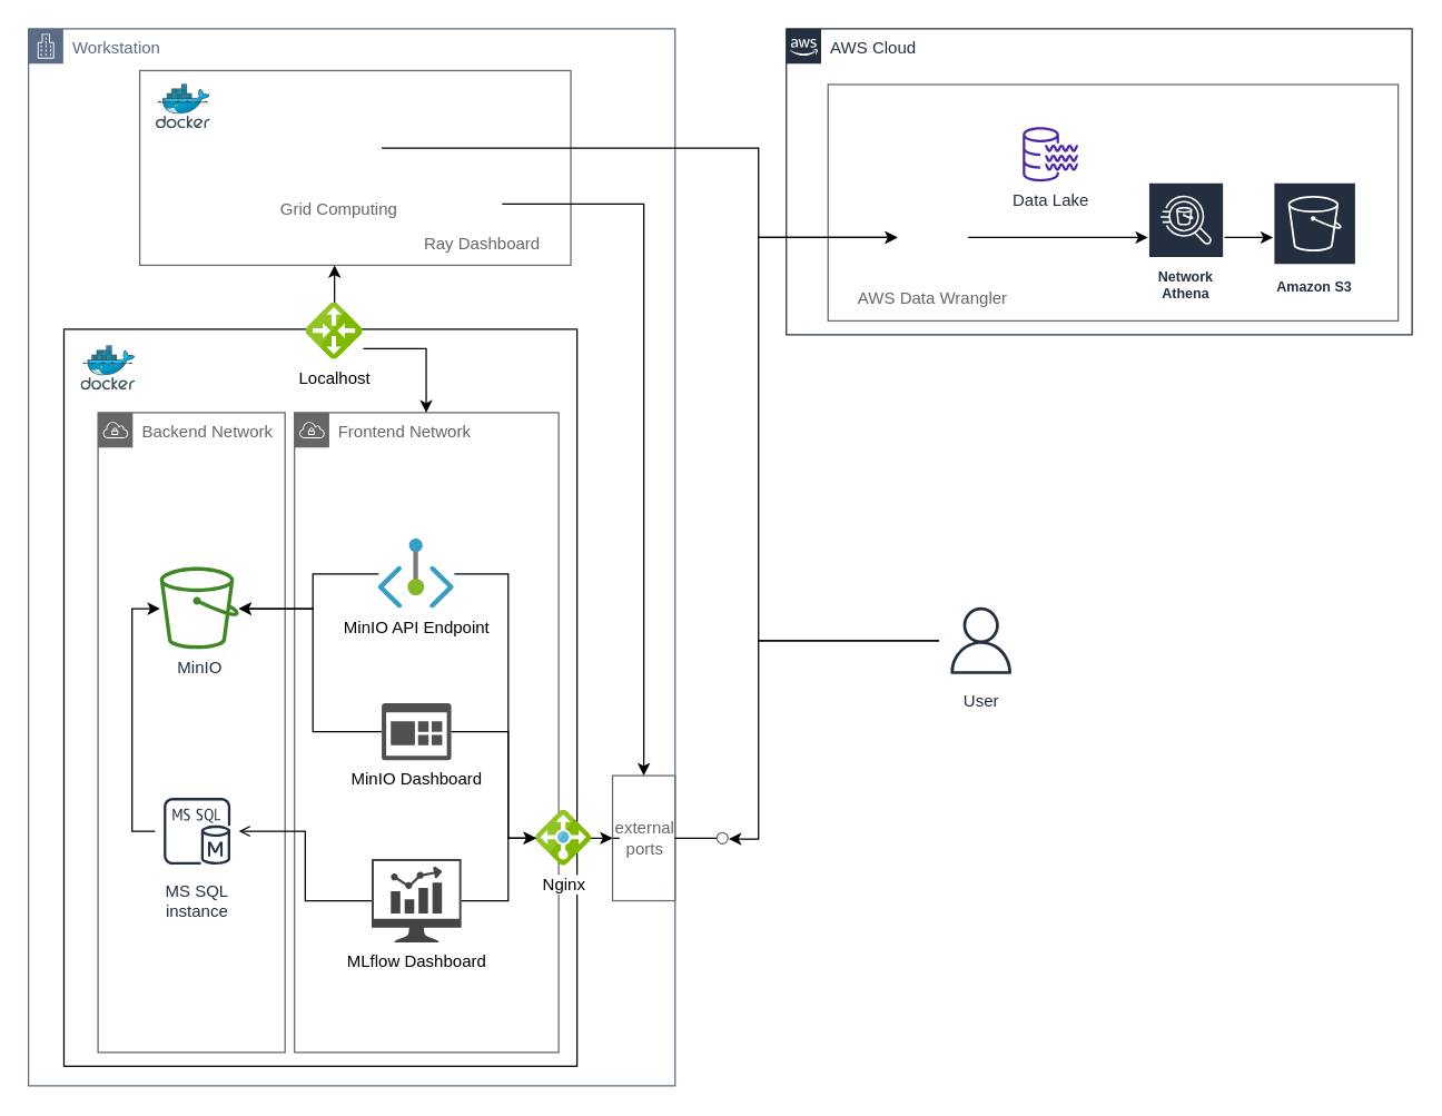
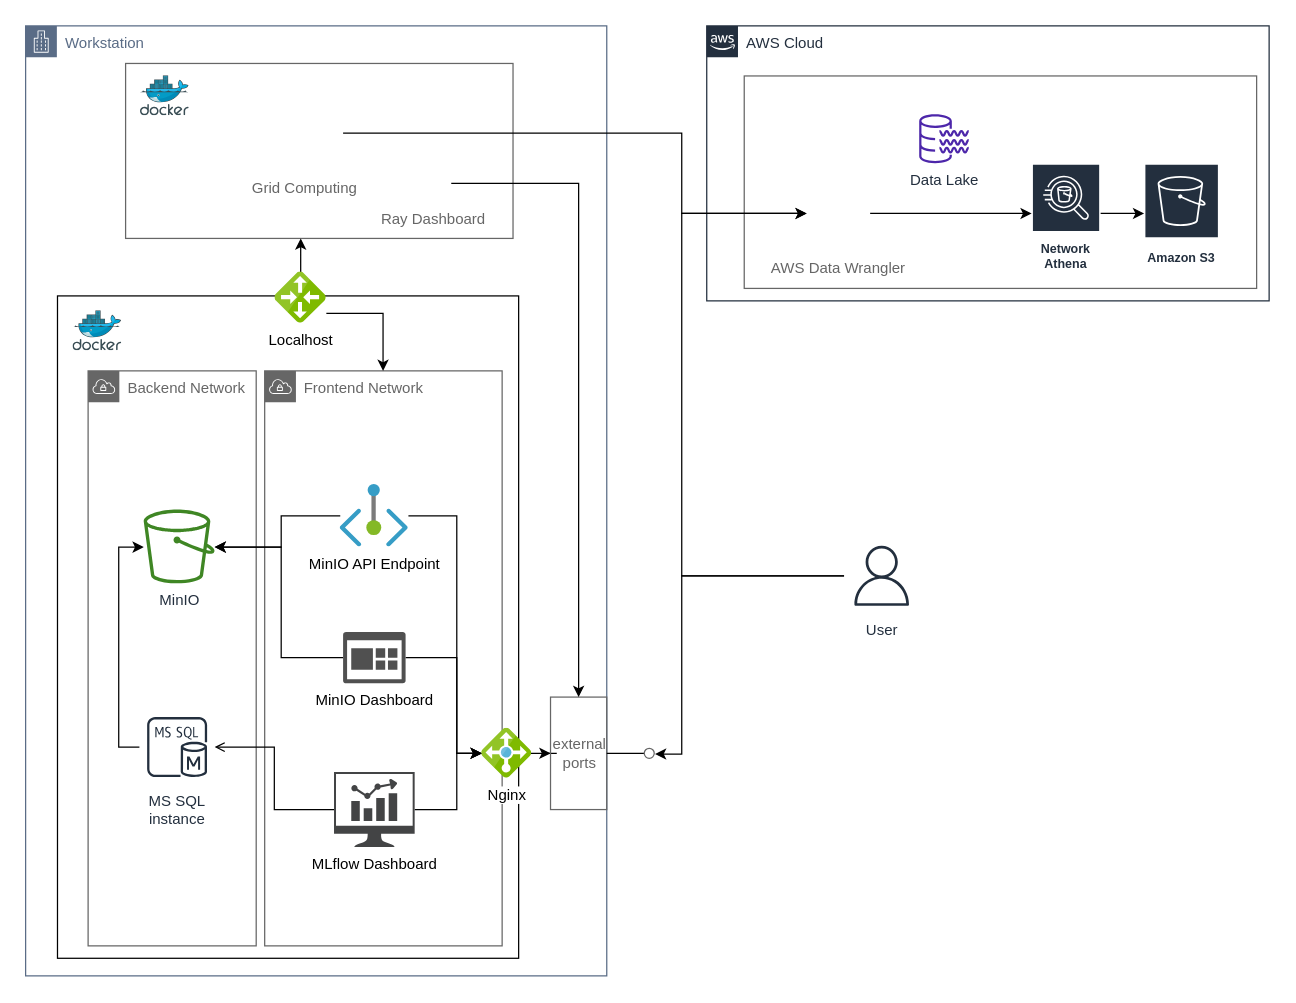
  <mxCell id="0" />
  <mxCell id="1" parent="0" />
  <mxCell id="2" value="" style="rounded=0;whiteSpace=wrap;html=1;fontColor=#666666;strokeColor=#666666;fillColor=none;" vertex="1" parent="1"><mxGeometry x="595" y="60" width="410" height="170" as="geometry" /></mxCell>
  <mxCell id="3" value="AWS Cloud" style="points=[[0,0],[0.25,0],[0.5,0],[0.75,0],[1,0],[1,0.25],[1,0.5],[1,0.75],[1,1],[0.75,1],[0.5,1],[0.25,1],[0,1],[0,0.75],[0,0.5],[0,0.25]];outlineConnect=0;gradientColor=none;html=1;whiteSpace=wrap;fontSize=12;fontStyle=0;shape=mxgraph.aws4.group;grIcon=mxgraph.aws4.group_aws_cloud_alt;strokeColor=#232F3E;fillColor=none;verticalAlign=top;align=left;spacingLeft=30;fontColor=#232F3E;dashed=0;labelBackgroundColor=#ffffff;container=0;pointerEvents=0;collapsible=0;recursiveResize=0;" parent="1" vertex="1"><mxGeometry x="565" y="20" width="450" height="220" as="geometry" /></mxCell>
  <mxCell id="4" style="edgeStyle=orthogonalEdgeStyle;rounded=0;orthogonalLoop=1;jettySize=auto;html=1;fontColor=#666666;" edge="1" parent="1" source="5" target="6"><mxGeometry relative="1" as="geometry"><Array as="points"><mxPoint x="895" y="170" /><mxPoint x="895" y="170" /></Array></mxGeometry></mxCell>
  <mxCell id="5" value="Network Athena" style="sketch=0;outlineConnect=0;fontColor=#232F3E;gradientColor=none;strokeColor=#ffffff;fillColor=#232F3E;dashed=0;verticalLabelPosition=middle;verticalAlign=bottom;align=center;html=1;whiteSpace=wrap;fontSize=10;fontStyle=1;spacing=3;shape=mxgraph.aws4.productIcon;prIcon=mxgraph.aws4.athena;" vertex="1" parent="1"><mxGeometry x="825" y="130" width="55" height="90" as="geometry" /></mxCell>
  <mxCell id="6" value="Amazon S3" style="sketch=0;outlineConnect=0;fontColor=#232F3E;gradientColor=none;strokeColor=#ffffff;fillColor=#232F3E;dashed=0;verticalLabelPosition=middle;verticalAlign=bottom;align=center;html=1;whiteSpace=wrap;fontSize=10;fontStyle=1;spacing=3;shape=mxgraph.aws4.productIcon;prIcon=mxgraph.aws4.s3;" vertex="1" parent="1"><mxGeometry x="915" y="130" width="60" height="85" as="geometry" /></mxCell>
  <mxCell id="7" value="Workstation" style="points=[[0,0],[0.25,0],[0.5,0],[0.75,0],[1,0],[1,0.25],[1,0.5],[1,0.75],[1,1],[0.75,1],[0.5,1],[0.25,1],[0,1],[0,0.75],[0,0.5],[0,0.25]];outlineConnect=0;gradientColor=none;html=1;whiteSpace=wrap;fontSize=12;fontStyle=0;container=1;pointerEvents=0;collapsible=0;recursiveResize=0;shape=mxgraph.aws4.group;grIcon=mxgraph.aws4.group_corporate_data_center;strokeColor=#5A6C86;fillColor=none;verticalAlign=top;align=left;spacingLeft=30;fontColor=#5A6C86;dashed=0;" vertex="1" parent="1"><mxGeometry x="20" y="20" width="465" height="760" as="geometry" /></mxCell>
  <mxCell id="8" value="" style="rounded=0;whiteSpace=wrap;html=1;fontColor=#666666;strokeColor=#666666;fillColor=none;" vertex="1" parent="7"><mxGeometry x="80" y="30" width="310" height="140" as="geometry" /></mxCell>
  <mxCell id="9" value="" style="rounded=0;whiteSpace=wrap;html=1;fillColor=none;" vertex="1" parent="7"><mxGeometry x="25.5" y="216" width="369" height="530" as="geometry" /></mxCell>
  <mxCell id="10" value="&lt;font color=&quot;#666666&quot;&gt;Backend Network&lt;/font&gt;" style="sketch=0;outlineConnect=0;gradientColor=none;html=1;whiteSpace=wrap;fontSize=12;fontStyle=0;shape=mxgraph.aws4.group;grIcon=mxgraph.aws4.group_vpc;strokeColor=#666666;fillColor=none;verticalAlign=top;align=left;spacingLeft=30;fontColor=#B6BABF;dashed=0;" vertex="1" parent="7"><mxGeometry x="50" y="276" width="134.5" height="460" as="geometry" /></mxCell>
  <mxCell id="11" value="&lt;font color=&quot;#666666&quot;&gt;Frontend Network&lt;/font&gt;" style="sketch=0;outlineConnect=0;gradientColor=none;html=1;whiteSpace=wrap;fontSize=12;fontStyle=0;shape=mxgraph.aws4.group;grIcon=mxgraph.aws4.group_vpc;strokeColor=#666666;fillColor=none;verticalAlign=top;align=left;spacingLeft=30;fontColor=#879196;dashed=0;" vertex="1" parent="7"><mxGeometry x="191.29" y="276" width="190" height="460" as="geometry" /></mxCell>
  <mxCell id="12" value="" style="sketch=0;aspect=fixed;html=1;points=[];align=center;image;fontSize=12;image=img/lib/mscae/Docker.svg;" vertex="1" parent="7"><mxGeometry x="38" y="228" width="39.02" height="32" as="geometry" /></mxCell>
  <mxCell id="13" value="MinIO" style="sketch=0;outlineConnect=0;fontColor=#232F3E;gradientColor=none;fillColor=#3F8624;strokeColor=none;dashed=0;verticalLabelPosition=bottom;verticalAlign=top;align=center;html=1;fontSize=12;fontStyle=0;aspect=fixed;pointerEvents=1;shape=mxgraph.aws4.bucket;" vertex="1" parent="7"><mxGeometry x="94.5" y="387" width="56.73" height="59" as="geometry" /></mxCell>
  <mxCell id="14" style="edgeStyle=orthogonalEdgeStyle;rounded=0;orthogonalLoop=1;jettySize=auto;html=1;endArrow=open;" edge="1" parent="7" source="16" target="22"><mxGeometry relative="1" as="geometry" /></mxCell>
  <mxCell id="15" style="edgeStyle=orthogonalEdgeStyle;rounded=0;orthogonalLoop=1;jettySize=auto;html=1;" edge="1" parent="7" source="16" target="18"><mxGeometry relative="1" as="geometry"><mxPoint x="364.5" y="582" as="targetPoint" /><Array as="points"><mxPoint x="345" y="627" /><mxPoint x="345" y="582" /></Array></mxGeometry></mxCell>
  <mxCell id="16" value="MLflow Dashboard" style="sketch=0;pointerEvents=1;shadow=0;dashed=0;html=1;strokeColor=none;fillColor=#434445;aspect=fixed;labelPosition=center;verticalLabelPosition=bottom;verticalAlign=top;align=center;outlineConnect=0;shape=mxgraph.vvd.nsx_dashboard;" vertex="1" parent="7"><mxGeometry x="246.77" y="597" width="64.52" height="60" as="geometry" /></mxCell>
  <mxCell id="17" style="edgeStyle=orthogonalEdgeStyle;rounded=0;orthogonalLoop=1;jettySize=auto;html=1;entryX=0;entryY=0.5;entryDx=0;entryDy=0;fontColor=#666666;" edge="1" parent="7" source="18" target="30"><mxGeometry relative="1" as="geometry" /></mxCell>
  <mxCell id="18" value="Nginx" style="sketch=0;aspect=fixed;html=1;points=[];align=center;image;fontSize=12;image=img/lib/mscae/Load_Balancer_feature.svg;fillColor=none;" vertex="1" parent="7"><mxGeometry x="365" y="562" width="40" height="40" as="geometry" /></mxCell>
  <mxCell id="19" style="edgeStyle=orthogonalEdgeStyle;rounded=0;orthogonalLoop=1;jettySize=auto;html=1;" edge="1" parent="7" source="20" target="18"><mxGeometry relative="1" as="geometry"><mxPoint x="364.5" y="582" as="targetPoint" /><Array as="points"><mxPoint x="345" y="392" /><mxPoint x="345" y="582" /></Array></mxGeometry></mxCell>
  <mxCell id="20" value="MinIO API Endpoint" style="aspect=fixed;html=1;points=[];align=center;image;fontSize=12;image=img/lib/azure2/networking/Private_Endpoint.svg;fillColor=none;" vertex="1" parent="7"><mxGeometry x="251.76" y="367" width="54.54" height="50" as="geometry" /></mxCell>
  <mxCell id="21" style="edgeStyle=orthogonalEdgeStyle;rounded=0;orthogonalLoop=1;jettySize=auto;html=1;" edge="1" parent="7" source="22" target="13"><mxGeometry relative="1" as="geometry"><Array as="points"><mxPoint x="74.5" y="577" /><mxPoint x="74.5" y="417" /></Array></mxGeometry></mxCell>
  <mxCell id="22" value="MS SQL&#10;instance" style="sketch=0;outlineConnect=0;fontColor=#232F3E;gradientColor=none;strokeColor=#232F3E;fillColor=#ffffff;dashed=0;verticalLabelPosition=bottom;verticalAlign=top;align=center;html=1;fontSize=12;fontStyle=0;aspect=fixed;shape=mxgraph.aws4.resourceIcon;resIcon=mxgraph.aws4.ms_sql_instance;" vertex="1" parent="7"><mxGeometry x="91.23" y="547" width="60" height="60" as="geometry" /></mxCell>
  <mxCell id="23" style="edgeStyle=orthogonalEdgeStyle;rounded=0;orthogonalLoop=1;jettySize=auto;html=1;" edge="1" parent="7" source="25" target="13"><mxGeometry relative="1" as="geometry"><mxPoint x="164.5" y="417" as="targetPoint" /><Array as="points"><mxPoint x="204.5" y="506" /><mxPoint x="204.5" y="417" /></Array></mxGeometry></mxCell>
- <mxCell id="24" style="edgeStyle=orthogonalEdgeStyle;rounded=0;orthogonalLoop=1;jettySize=auto;html=1;endArrow=none;" edge="1" parent="7" source="25" target="18"><mxGeometry relative="1" as="geometry"><mxPoint x="364.5" y="582" as="targetPoint" /><Array as="points"><mxPoint x="345" y="506" /><mxPoint x="345" y="582" /></Array></mxGeometry></mxCell>
+ <mxCell id="24" style="edgeStyle=orthogonalEdgeStyle;rounded=0;orthogonalLoop=1;jettySize=auto;html=1;" edge="1" parent="7" source="25" target="18"><mxGeometry relative="1" as="geometry"><mxPoint x="364.5" y="582" as="targetPoint" /><Array as="points"><mxPoint x="345" y="506" /><mxPoint x="345" y="582" /></Array></mxGeometry></mxCell>
  <mxCell id="25" value="MinIO Dashboard" style="sketch=0;pointerEvents=1;shadow=0;dashed=0;html=1;strokeColor=none;labelPosition=center;verticalLabelPosition=bottom;verticalAlign=top;align=center;fillColor=#505050;shape=mxgraph.mscae.oms.dashboard" vertex="1" parent="7"><mxGeometry x="254.03" y="485" width="50" height="41" as="geometry" /></mxCell>
  <mxCell id="26" style="edgeStyle=orthogonalEdgeStyle;rounded=0;orthogonalLoop=1;jettySize=auto;html=1;" edge="1" parent="7" source="20" target="13"><mxGeometry relative="1" as="geometry"><mxPoint x="164.5" y="417" as="targetPoint" /><Array as="points"><mxPoint x="204.5" y="392" /><mxPoint x="204.5" y="417" /></Array></mxGeometry></mxCell>
  <mxCell id="27" style="edgeStyle=orthogonalEdgeStyle;rounded=0;orthogonalLoop=1;jettySize=auto;html=1;fontColor=#666666;" edge="1" parent="7" source="29" target="11"><mxGeometry relative="1" as="geometry"><Array as="points"><mxPoint x="286" y="230" /></Array></mxGeometry></mxCell>
  <mxCell id="28" style="edgeStyle=orthogonalEdgeStyle;rounded=0;orthogonalLoop=1;jettySize=auto;html=1;entryX=0.452;entryY=1;entryDx=0;entryDy=0;entryPerimeter=0;fontColor=#666666;" edge="1" parent="7" source="29" target="8"><mxGeometry relative="1" as="geometry" /></mxCell>
  <mxCell id="29" value="Localhost" style="sketch=0;aspect=fixed;html=1;points=[];align=center;image;fontSize=12;image=img/lib/mscae/Local_Network_Gateways.svg;fillColor=none;" vertex="1" parent="7"><mxGeometry x="199.64" y="197" width="41" height="41" as="geometry" /></mxCell>
  <mxCell id="30" value="external&lt;br&gt;ports" style="html=1;rounded=0;fontColor=#666666;strokeColor=#666666;fillColor=none;" vertex="1" parent="7"><mxGeometry x="420" y="537" width="45" height="90" as="geometry" /></mxCell>
  <mxCell id="31" value="" style="sketch=0;aspect=fixed;html=1;points=[];align=center;image;fontSize=12;image=img/lib/mscae/Docker.svg;" vertex="1" parent="7"><mxGeometry x="92.02" y="40" width="39.02" height="32" as="geometry" /></mxCell>
  <mxCell id="32" value="Grid Computing" style="shape=image;html=1;verticalAlign=top;verticalLabelPosition=bottom;labelBackgroundColor=#ffffff;imageAspect=0;aspect=fixed;image=https://cdn1.iconfinder.com/data/icons/seo-and-web-development-6/32/development_site_map_algorithm_scheme-128.png;fontColor=#666666;strokeColor=#666666;fillColor=none;" vertex="1" parent="7"><mxGeometry x="192.74" y="55.0" width="61.29" height="61.29" as="geometry" /></mxCell>
  <mxCell id="33" style="edgeStyle=orthogonalEdgeStyle;rounded=0;orthogonalLoop=1;jettySize=auto;html=1;entryX=0.5;entryY=0;entryDx=0;entryDy=0;fontColor=#666666;" edge="1" parent="7" source="34" target="30"><mxGeometry relative="1" as="geometry" /></mxCell>
  <mxCell id="34" value="Ray Dashboard" style="shape=image;html=1;verticalAlign=top;verticalLabelPosition=bottom;labelBackgroundColor=#ffffff;imageAspect=0;aspect=fixed;image=https://cdn4.iconfinder.com/data/icons/48-bubbles/48/48.Dashboard-128.png;fontColor=#666666;strokeColor=#666666;fillColor=none;" vertex="1" parent="7"><mxGeometry x="311.29" y="111.29" width="29.29" height="29.29" as="geometry" /></mxCell>
  <mxCell id="35" value="" style="endArrow=none;html=1;rounded=0;align=center;verticalAlign=top;endFill=0;labelBackgroundColor=none;endSize=2;fontColor=#666666;" edge="1" source="30" target="36" parent="1"><mxGeometry relative="1" as="geometry" /></mxCell>
  <mxCell id="36" value="" style="ellipse;html=1;fontSize=11;align=center;fillColor=none;points=[];aspect=fixed;resizable=0;verticalAlign=bottom;labelPosition=center;verticalLabelPosition=top;flipH=1;fontColor=#666666;strokeColor=#666666;" vertex="1" parent="1"><mxGeometry x="515" y="598" width="8" height="8" as="geometry" /></mxCell>
  <mxCell id="37" style="edgeStyle=orthogonalEdgeStyle;rounded=0;orthogonalLoop=1;jettySize=auto;html=1;fontColor=#666666;" edge="1" parent="1" source="38" target="5"><mxGeometry relative="1" as="geometry"><Array as="points"><mxPoint x="735" y="170" /><mxPoint x="735" y="170" /></Array></mxGeometry></mxCell>
  <mxCell id="38" value="AWS Data Wrangler" style="shape=image;html=1;verticalAlign=top;verticalLabelPosition=bottom;labelBackgroundColor=#ffffff;imageAspect=0;aspect=fixed;image=https://cdn2.iconfinder.com/data/icons/thin-line-icons-for-seo-and-development-1/64/SEO_search-128.png;fontColor=#666666;strokeColor=#666666;fillColor=none;" vertex="1" parent="1"><mxGeometry x="645" y="149.63" width="50.75" height="50.75" as="geometry" /></mxCell>
  <mxCell id="39" style="edgeStyle=orthogonalEdgeStyle;rounded=0;orthogonalLoop=1;jettySize=auto;html=1;fontColor=#666666;" edge="1" parent="1" source="32" target="38"><mxGeometry relative="1" as="geometry"><Array as="points"><mxPoint x="545" y="106" /><mxPoint x="545" y="170" /></Array></mxGeometry></mxCell>
  <mxCell id="40" style="edgeStyle=orthogonalEdgeStyle;rounded=0;orthogonalLoop=1;jettySize=auto;html=1;entryX=-0.075;entryY=0.575;entryDx=0;entryDy=0;entryPerimeter=0;fontColor=#666666;" edge="1" parent="1" source="42" target="36"><mxGeometry relative="1" as="geometry"><Array as="points"><mxPoint x="545" y="460" /><mxPoint x="545" y="603" /></Array></mxGeometry></mxCell>
  <mxCell id="41" style="edgeStyle=orthogonalEdgeStyle;rounded=0;orthogonalLoop=1;jettySize=auto;html=1;fontColor=#666666;" edge="1" parent="1" source="42" target="38"><mxGeometry relative="1" as="geometry"><Array as="points"><mxPoint x="545" y="460" /><mxPoint x="545" y="170" /></Array></mxGeometry></mxCell>
  <mxCell id="42" value="User" style="sketch=0;outlineConnect=0;fontColor=#232F3E;gradientColor=none;strokeColor=#232F3E;fillColor=#ffffff;dashed=0;verticalLabelPosition=bottom;verticalAlign=top;align=center;html=1;fontSize=12;fontStyle=0;aspect=fixed;shape=mxgraph.aws4.resourceIcon;resIcon=mxgraph.aws4.user;" vertex="1" parent="1"><mxGeometry x="675" y="430" width="60" height="60" as="geometry" /></mxCell>
  <mxCell id="43" value="Data Lake" style="sketch=0;outlineConnect=0;fontColor=#232F3E;gradientColor=none;fillColor=#4D27AA;strokeColor=none;dashed=0;verticalLabelPosition=bottom;verticalAlign=top;align=center;html=1;fontSize=12;fontStyle=0;aspect=fixed;pointerEvents=1;shape=mxgraph.aws4.data_lake_resource_icon;" vertex="1" parent="1"><mxGeometry x="735" y="90.37" width="39.63" height="39.63" as="geometry" /></mxCell>
